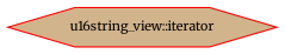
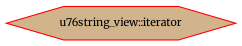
  digraph {
    rankdir=LR
    fontname=Merriweather
-   n1 [color=red fillcolor=tan fontname=Merriweather fontsize=10 height=0.2 label="u16string_view::iterator" shape=hexagon style=filled width=0.4]
+   n1 [color=red fillcolor=tan fontname=Merriweather fontsize=10 height=0.2 label="u76string_view::iterator" shape=hexagon style=filled width=0.4]
  }
